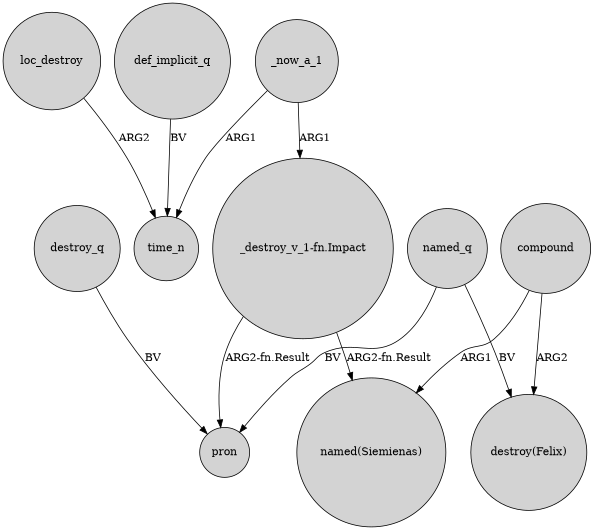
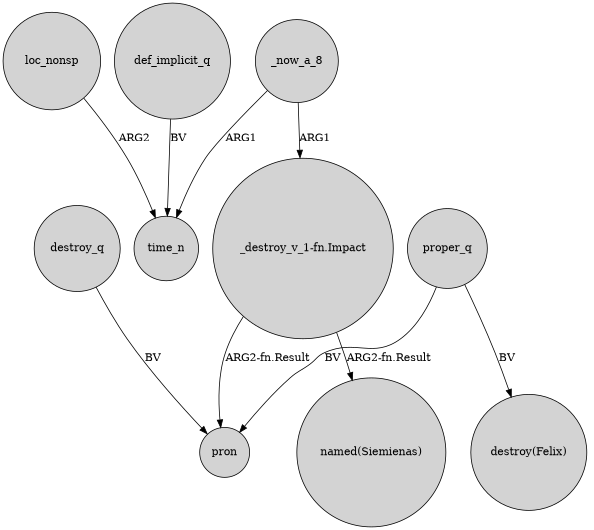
  digraph {
    node [shape=circle style=filled]
-   loc_nonsp [label=loc_destroy]
+   loc_nonsp
    time_n
    "_destroy_v_1-fn.Impact"
    pron
    "named(Siemienas)"
-   proper_q [label=named_q]
+   proper_q
    n7 [label="destroy(Felix)"]
-   _now_a_1
+   _now_a_1 [label=_now_a_8]
    n9 [label=destroy_q]
-   compound
    def_implicit_q
    loc_nonsp -> time_n [label=ARG2]
    "_destroy_v_1-fn.Impact" -> pron [label="ARG2-fn.Result"]
    "_destroy_v_1-fn.Impact" -> "named(Siemienas)" [label="ARG2-fn.Result"]
    proper_q -> pron [label=BV]
    proper_q -> n7 [label=BV]
    _now_a_1 -> time_n [label=ARG1]
    _now_a_1 -> "_destroy_v_1-fn.Impact" [label=ARG1]
    n9 -> pron [label=BV]
-   compound -> "named(Siemienas)" [label=ARG1]
-   compound -> n7 [label=ARG2]
    def_implicit_q -> time_n [label=BV]
  }
